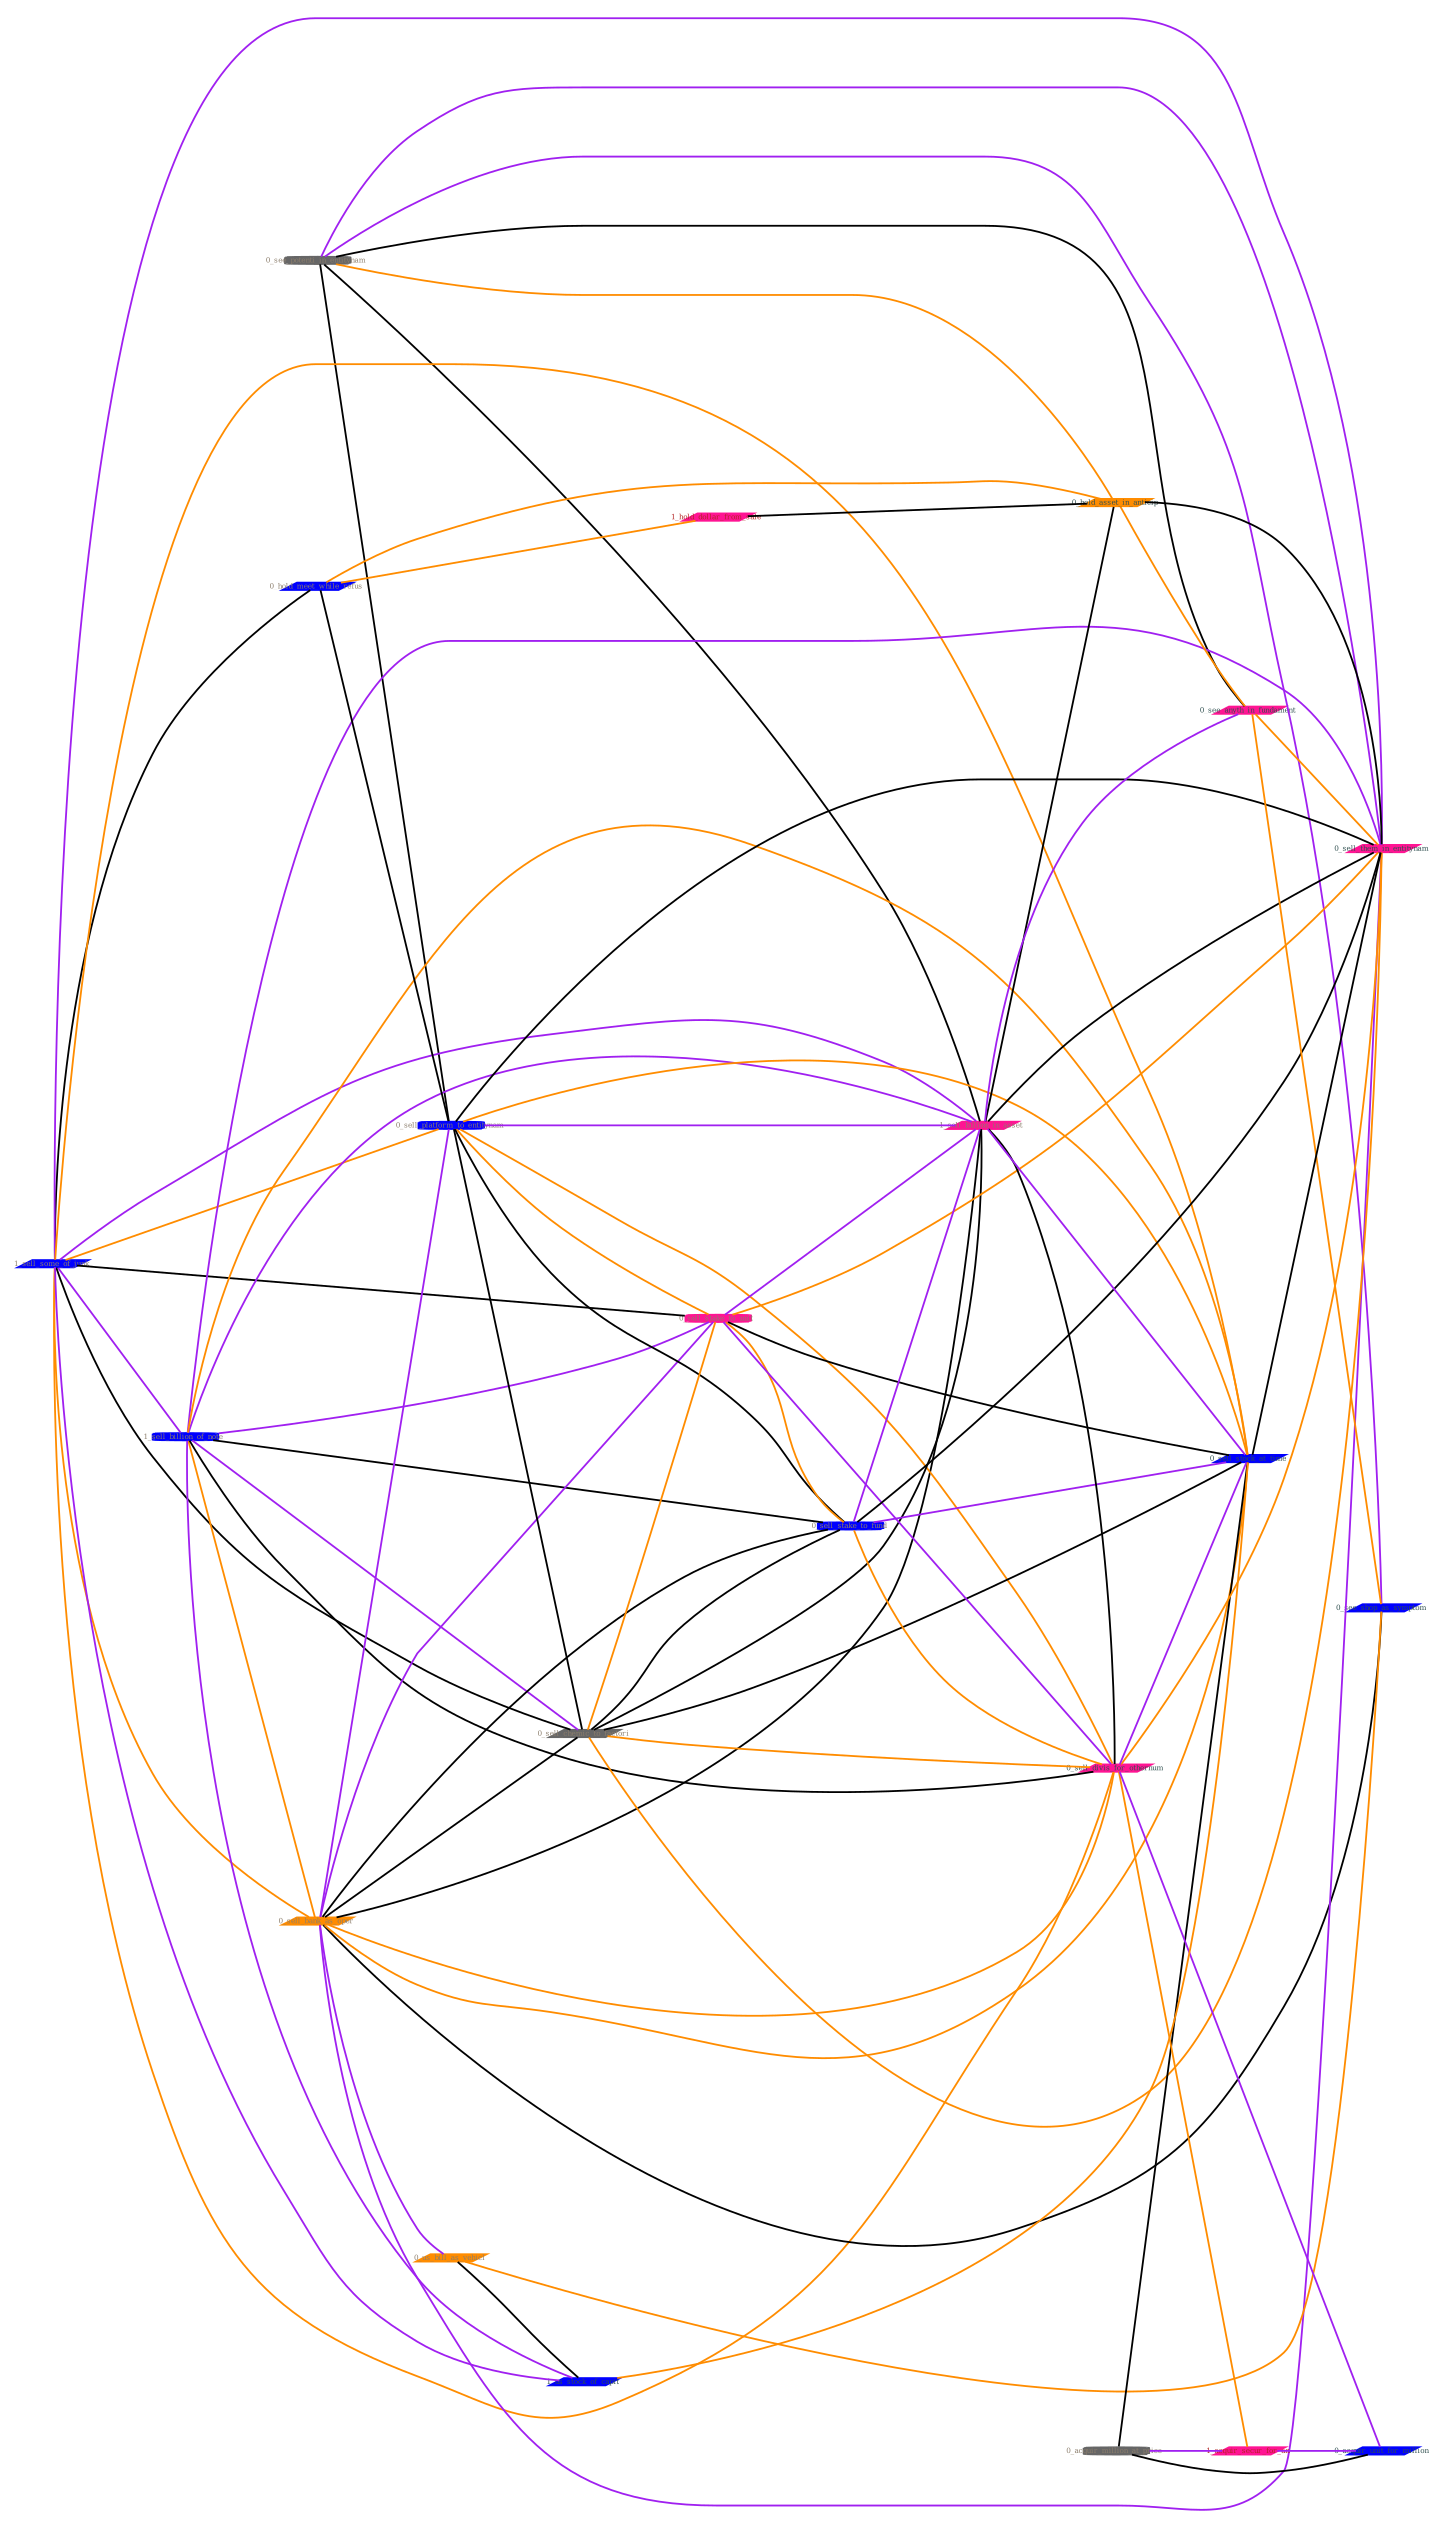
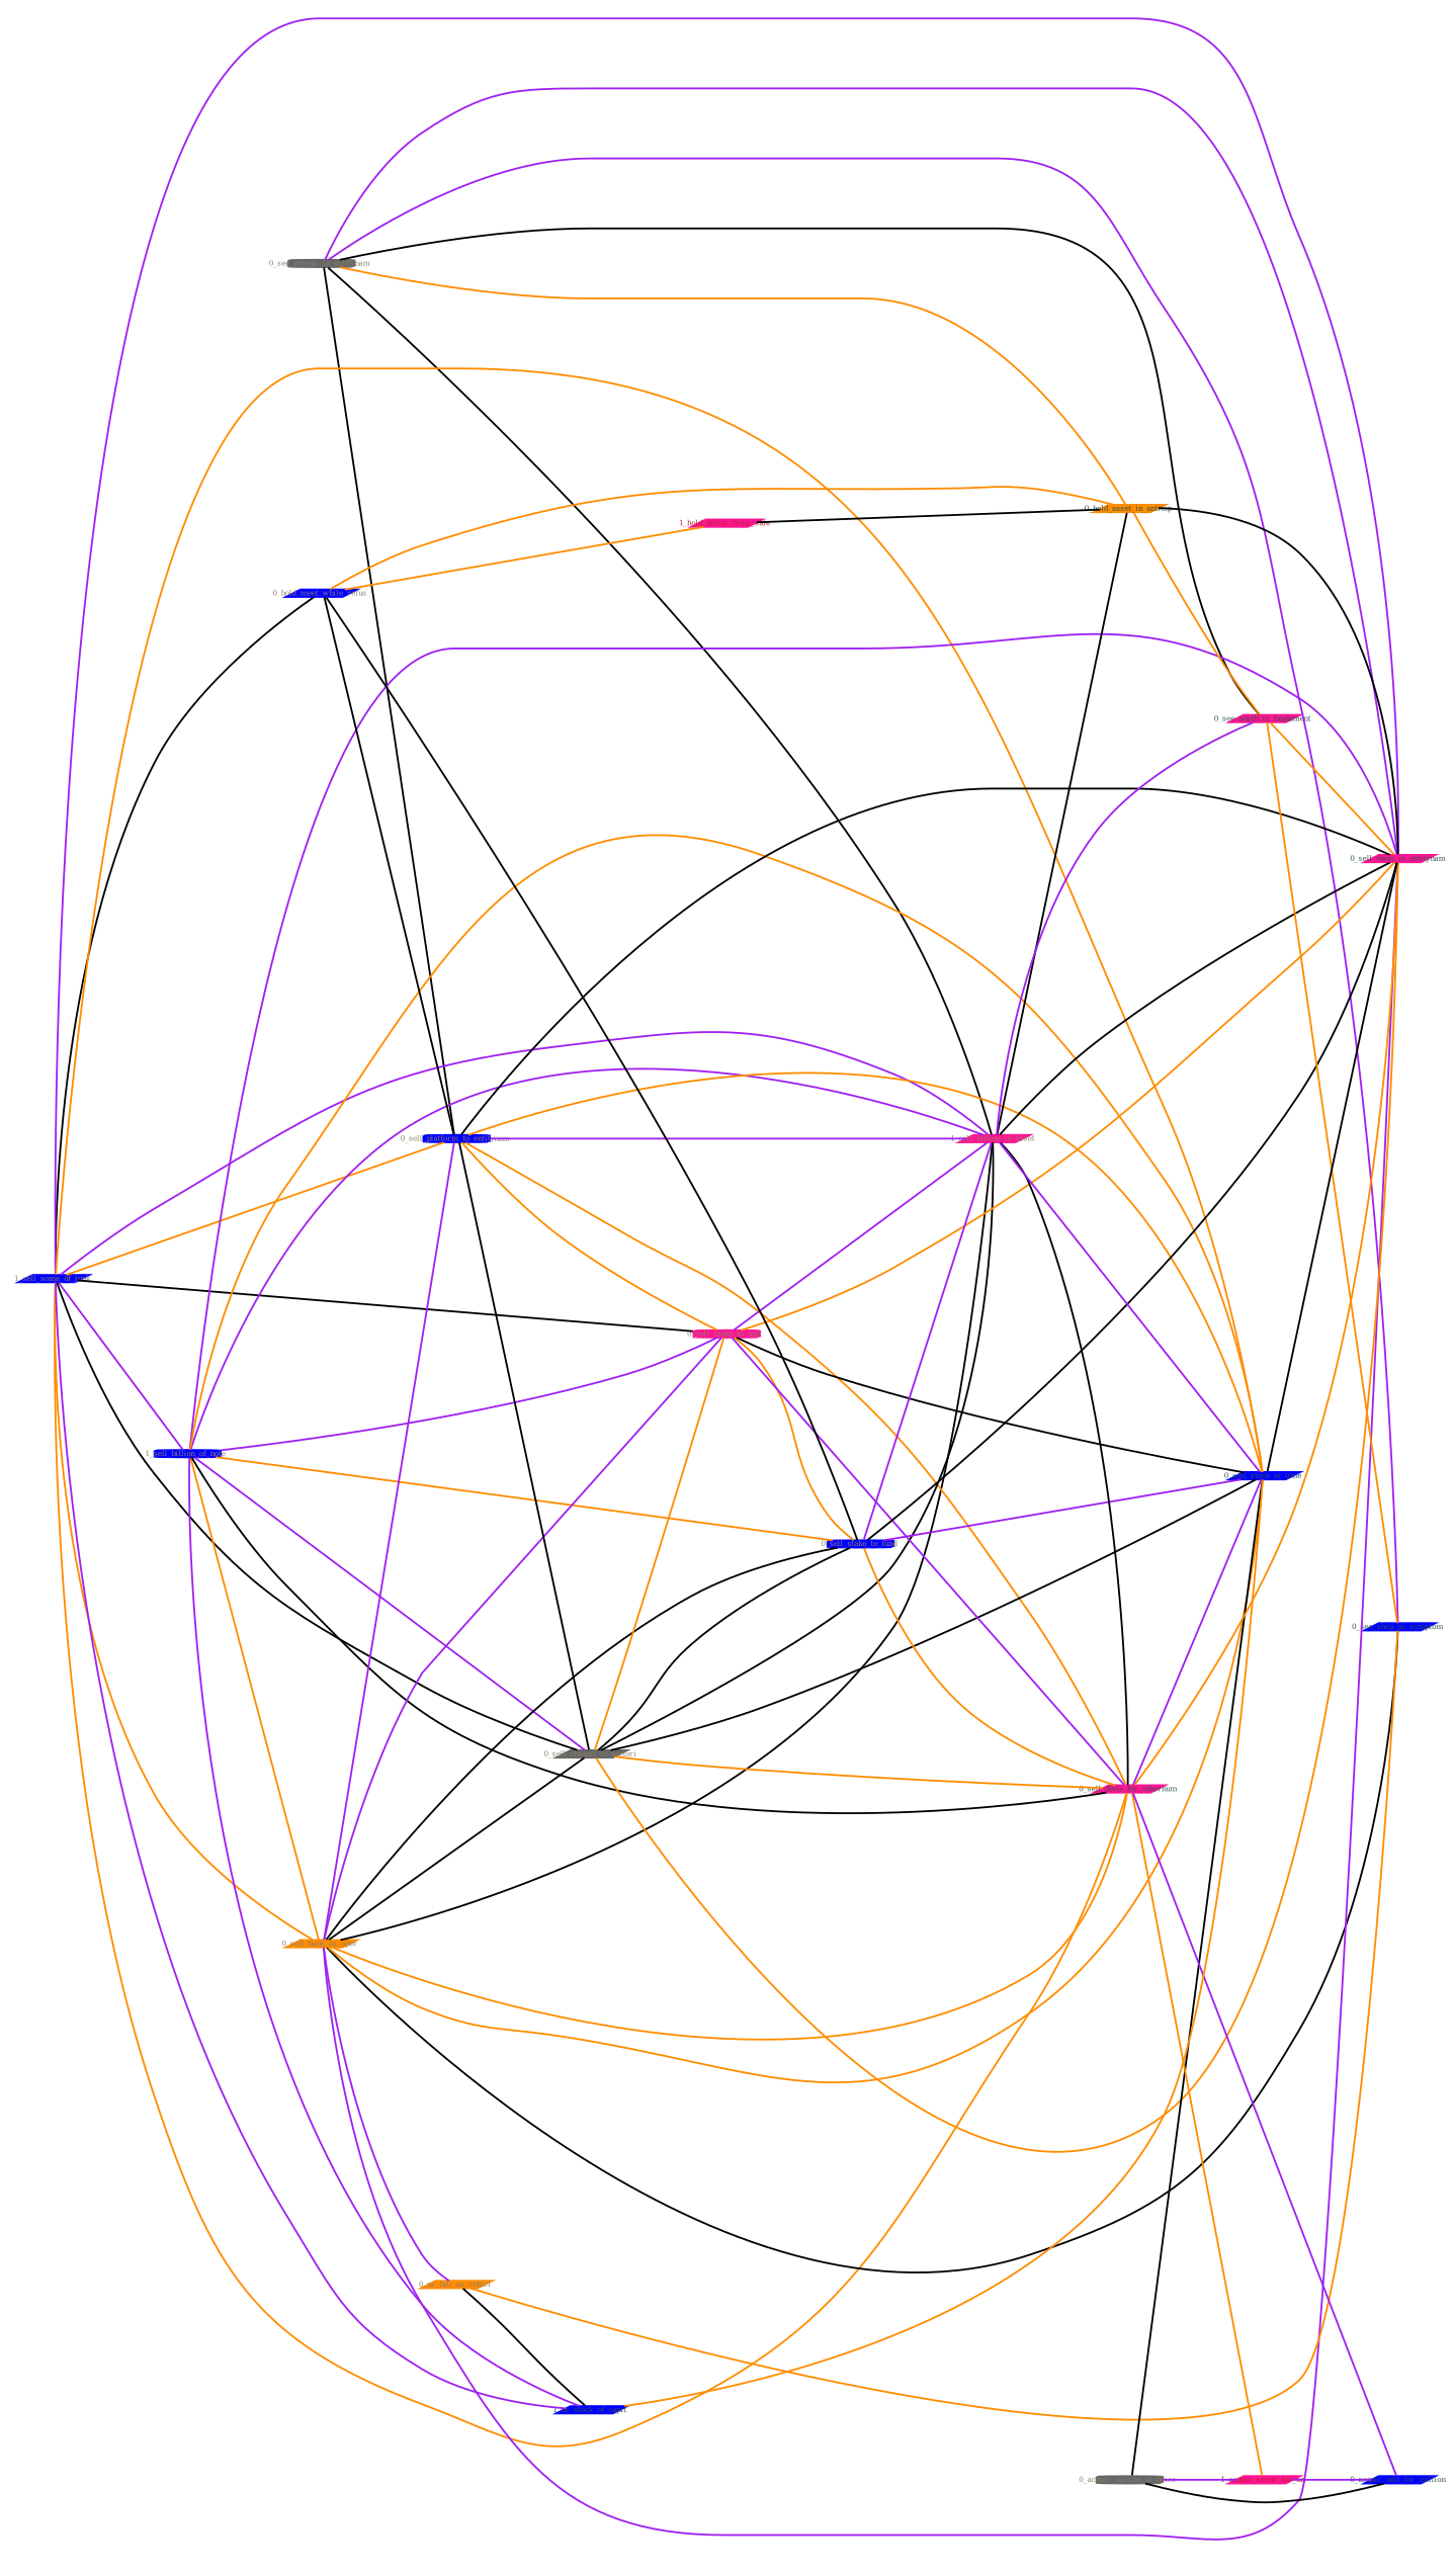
  graph {
    rankdir=LR
    node [color=blue fixedsize=true fontcolor="#8b7d6b" fontsize=4 shape=parallelogram style=filled]
    edge [color=black w=1]
    "0_see_potenti_in_entitynam " [color=gray40 height=.06 shape=cylinder width=.5]
    "1_sell_some_of_junk " [height=.06 width=.5]
    "1_sell_billion_of_note " [height=.06 shape=cylinder width=.5]
    "0_sell_bank_as_oper " [color=darkorange height=.06 width=.5]
    "0_us_bill_as_vehicl " [color=darkorange height=.06 width=.5]
    "0_sell_platform_to_entitynam " [height=.06 shape=cylinder width=.5]
    "0_sell_chemic_to_factori " [color=gray40 height=.06 width=.5]
    "0_sell_stake_to_unit " [color=deeppink height=.06 shape=cylinder width=.5]
    "0_sell_stake_to_fund " [height=.06 shape=cylinder width=.5]
    "0_hold_meet_while_refus " [height=.06 width=.5]
    "1_sell_billion_in_asset " [color=deeppink height=.06 width=.5]
    "0_acquir_million_at_price " [color=gray40 height=.06 shape=cylinder width=.5]
    "1_acquir_secur_for_an " [color=deeppink fontcolor="#b22222" height=.06 width=.5]
    "1_hold_dollar_from_sale " [color=deeppink fontcolor="#b22222" height=.06 width=.5]
    "0_hold_asset_in_anticip " [color=darkorange fontcolor="#2f4f4f" height=.06 width=.5]
    "0_see_anyth_in_fundament " [color=deeppink fontcolor="#2f4f4f" height=.06 width=.5]
    "0_see_shop_as_symptom " [fontcolor="#2f4f4f" height=.06 width=.5]
    "0_sell_them_in_entitynam " [color=deeppink fontcolor="#2f4f4f" height=.06 width=.5]
    "0_sell_divis_for_othernum " [color=deeppink fontcolor="#2f4f4f" height=.06 width=.5]
    "1_us_stock_of_capit " [fontcolor="#2f4f4f" height=.06 width=.5]
    "0_sell_stock_at_time " [fontcolor="#2f4f4f" height=.06 width=.5]
    "0_acquir_unit_for_million " [fontcolor="#2f4f4f" height=.06 width=.5]
    subgraph sub_1 {
      "0_see_potenti_in_entitynam "
      "1_sell_some_of_junk "
      "1_sell_billion_of_note "
      "0_sell_bank_as_oper "
      "0_us_bill_as_vehicl "
      "0_sell_platform_to_entitynam "
      "0_sell_chemic_to_factori "
      "0_sell_stake_to_unit "
      "0_sell_stake_to_fund "
      "0_hold_meet_while_refus "
      "1_sell_billion_in_asset "
      "0_acquir_million_at_price "
    }
    subgraph sub_2 {
      "1_acquir_secur_for_an "
      "1_hold_dollar_from_sale "
    }
    "0_see_potenti_in_entitynam " -- "0_sell_platform_to_entitynam "
    "0_see_potenti_in_entitynam " -- "1_sell_billion_in_asset "
    "0_see_potenti_in_entitynam " -- "0_hold_asset_in_anticip " [color=darkorange]
    "0_see_potenti_in_entitynam " -- "0_see_anyth_in_fundament " [w=2]
    "0_see_potenti_in_entitynam " -- "0_see_shop_as_symptom " [color=purple]
    "0_see_potenti_in_entitynam " -- "0_sell_them_in_entitynam " [color=purple w=2]
    "1_sell_some_of_junk " -- "1_sell_billion_of_note " [color=purple w=2]
    "1_sell_some_of_junk " -- "0_sell_bank_as_oper " [color=darkorange]
    "1_sell_some_of_junk " -- "0_sell_platform_to_entitynam " [color=darkorange]
    "1_sell_some_of_junk " -- "0_sell_chemic_to_factori "
    "1_sell_some_of_junk " -- "0_sell_stake_to_unit "
    "1_sell_some_of_junk " -- "0_hold_meet_while_refus "
    "1_sell_some_of_junk " -- "1_sell_billion_in_asset " [color=purple]
    "1_sell_some_of_junk " -- "0_sell_them_in_entitynam " [color=purple]
    "1_sell_some_of_junk " -- "0_sell_divis_for_othernum " [color=darkorange]
    "1_sell_some_of_junk " -- "1_us_stock_of_capit " [color=purple]
    "1_sell_some_of_junk " -- "0_sell_stock_at_time " [color=darkorange]
    "1_sell_billion_of_note " -- "0_sell_bank_as_oper " [color=darkorange]
    "1_sell_billion_of_note " -- "0_sell_chemic_to_factori " [color=purple]
    "1_sell_billion_of_note " -- "0_sell_stake_to_unit " [color=purple]
-   "1_sell_billion_of_note " -- "0_sell_stake_to_fund "
+   "1_sell_billion_of_note " -- "0_sell_stake_to_fund " [color=darkorange]
    "1_sell_billion_of_note " -- "1_sell_billion_in_asset " [color=purple w=2]
    "1_sell_billion_of_note " -- "0_sell_them_in_entitynam " [color=purple]
    "1_sell_billion_of_note " -- "0_sell_divis_for_othernum "
    "1_sell_billion_of_note " -- "1_us_stock_of_capit " [color=purple]
    "1_sell_billion_of_note " -- "0_sell_stock_at_time " [color=darkorange]
    "0_sell_bank_as_oper " -- "0_us_bill_as_vehicl " [color=purple]
    "0_sell_bank_as_oper " -- "0_sell_platform_to_entitynam " [color=purple]
    "0_sell_bank_as_oper " -- "0_sell_chemic_to_factori "
    "0_sell_bank_as_oper " -- "0_sell_stake_to_unit " [color=purple]
    "0_sell_bank_as_oper " -- "0_sell_stake_to_fund "
    "0_sell_bank_as_oper " -- "1_sell_billion_in_asset "
    "0_sell_bank_as_oper " -- "0_see_shop_as_symptom "
    "0_sell_bank_as_oper " -- "0_sell_them_in_entitynam " [color=purple]
    "0_sell_bank_as_oper " -- "0_sell_divis_for_othernum " [color=darkorange]
    "0_sell_bank_as_oper " -- "0_sell_stock_at_time " [color=darkorange]
    "0_us_bill_as_vehicl " -- "0_see_shop_as_symptom " [color=darkorange]
    "0_us_bill_as_vehicl " -- "1_us_stock_of_capit "
    "0_sell_platform_to_entitynam " -- "0_sell_chemic_to_factori " [w=2]
    "0_sell_platform_to_entitynam " -- "0_sell_stake_to_unit " [color=darkorange w=2]
-   "0_sell_platform_to_entitynam " -- "0_sell_stake_to_fund " [w=2]
+   "0_hold_meet_while_refus " -- "0_sell_stake_to_fund " [w=2]
    "0_sell_platform_to_entitynam " -- "1_sell_billion_in_asset " [color=purple]
    "0_sell_platform_to_entitynam " -- "0_sell_them_in_entitynam " [w=2]
    "0_sell_platform_to_entitynam " -- "0_sell_divis_for_othernum " [color=darkorange]
    "0_sell_platform_to_entitynam " -- "0_sell_stock_at_time " [color=darkorange]
    "0_sell_chemic_to_factori " -- "0_sell_stake_to_unit " [color=darkorange w=2]
    "0_sell_chemic_to_factori " -- "0_sell_stake_to_fund " [w=2]
    "0_sell_chemic_to_factori " -- "1_sell_billion_in_asset "
    "0_sell_chemic_to_factori " -- "0_sell_them_in_entitynam " [color=darkorange]
    "0_sell_chemic_to_factori " -- "0_sell_divis_for_othernum " [color=darkorange]
    "0_sell_chemic_to_factori " -- "0_sell_stock_at_time "
    "0_sell_stake_to_unit " -- "0_sell_stake_to_fund " [color=darkorange w=3]
    "0_sell_stake_to_unit " -- "1_sell_billion_in_asset " [color=purple]
    "0_sell_stake_to_unit " -- "0_sell_them_in_entitynam " [color=darkorange]
    "0_sell_stake_to_unit " -- "0_sell_divis_for_othernum " [color=purple]
    "0_sell_stake_to_unit " -- "0_sell_stock_at_time "
    "0_sell_stake_to_fund " -- "1_sell_billion_in_asset " [color=purple]
    "0_sell_stake_to_fund " -- "0_sell_them_in_entitynam "
    "0_sell_stake_to_fund " -- "0_sell_divis_for_othernum " [color=darkorange]
    "0_sell_stake_to_fund " -- "0_sell_stock_at_time " [color=purple]
    "0_hold_meet_while_refus " -- "0_sell_platform_to_entitynam "
    "0_hold_meet_while_refus " -- "1_hold_dollar_from_sale " [color=darkorange]
    "0_hold_meet_while_refus " -- "0_hold_asset_in_anticip " [color=darkorange]
    "1_sell_billion_in_asset " -- "0_hold_asset_in_anticip "
    "1_sell_billion_in_asset " -- "0_see_anyth_in_fundament " [color=purple]
    "1_sell_billion_in_asset " -- "0_sell_them_in_entitynam " [w=2]
    "1_sell_billion_in_asset " -- "0_sell_divis_for_othernum "
    "1_sell_billion_in_asset " -- "0_sell_stock_at_time " [color=purple]
    "0_acquir_million_at_price " -- "1_acquir_secur_for_an " [color=purple]
    "0_acquir_million_at_price " -- "0_sell_stock_at_time "
    "0_acquir_million_at_price " -- "0_acquir_unit_for_million "
    "1_acquir_secur_for_an " -- "0_acquir_unit_for_million " [color=purple w=2]
    "1_hold_dollar_from_sale " -- "0_hold_asset_in_anticip "
    "0_hold_asset_in_anticip " -- "0_see_anyth_in_fundament " [color=darkorange]
    "0_hold_asset_in_anticip " -- "0_sell_them_in_entitynam "
    "0_see_anyth_in_fundament " -- "0_see_shop_as_symptom " [color=darkorange]
    "0_see_anyth_in_fundament " -- "0_sell_them_in_entitynam " [color=darkorange]
    "0_sell_divis_for_othernum " -- "1_acquir_secur_for_an " [color=darkorange]
    "0_sell_divis_for_othernum " -- "0_sell_them_in_entitynam " [color=darkorange]
    "0_sell_divis_for_othernum " -- "0_sell_stock_at_time " [color=purple]
    "0_sell_divis_for_othernum " -- "0_acquir_unit_for_million " [color=purple]
    "1_us_stock_of_capit " -- "0_sell_stock_at_time " [color=darkorange]
    "0_sell_stock_at_time " -- "0_sell_them_in_entitynam "
  }
